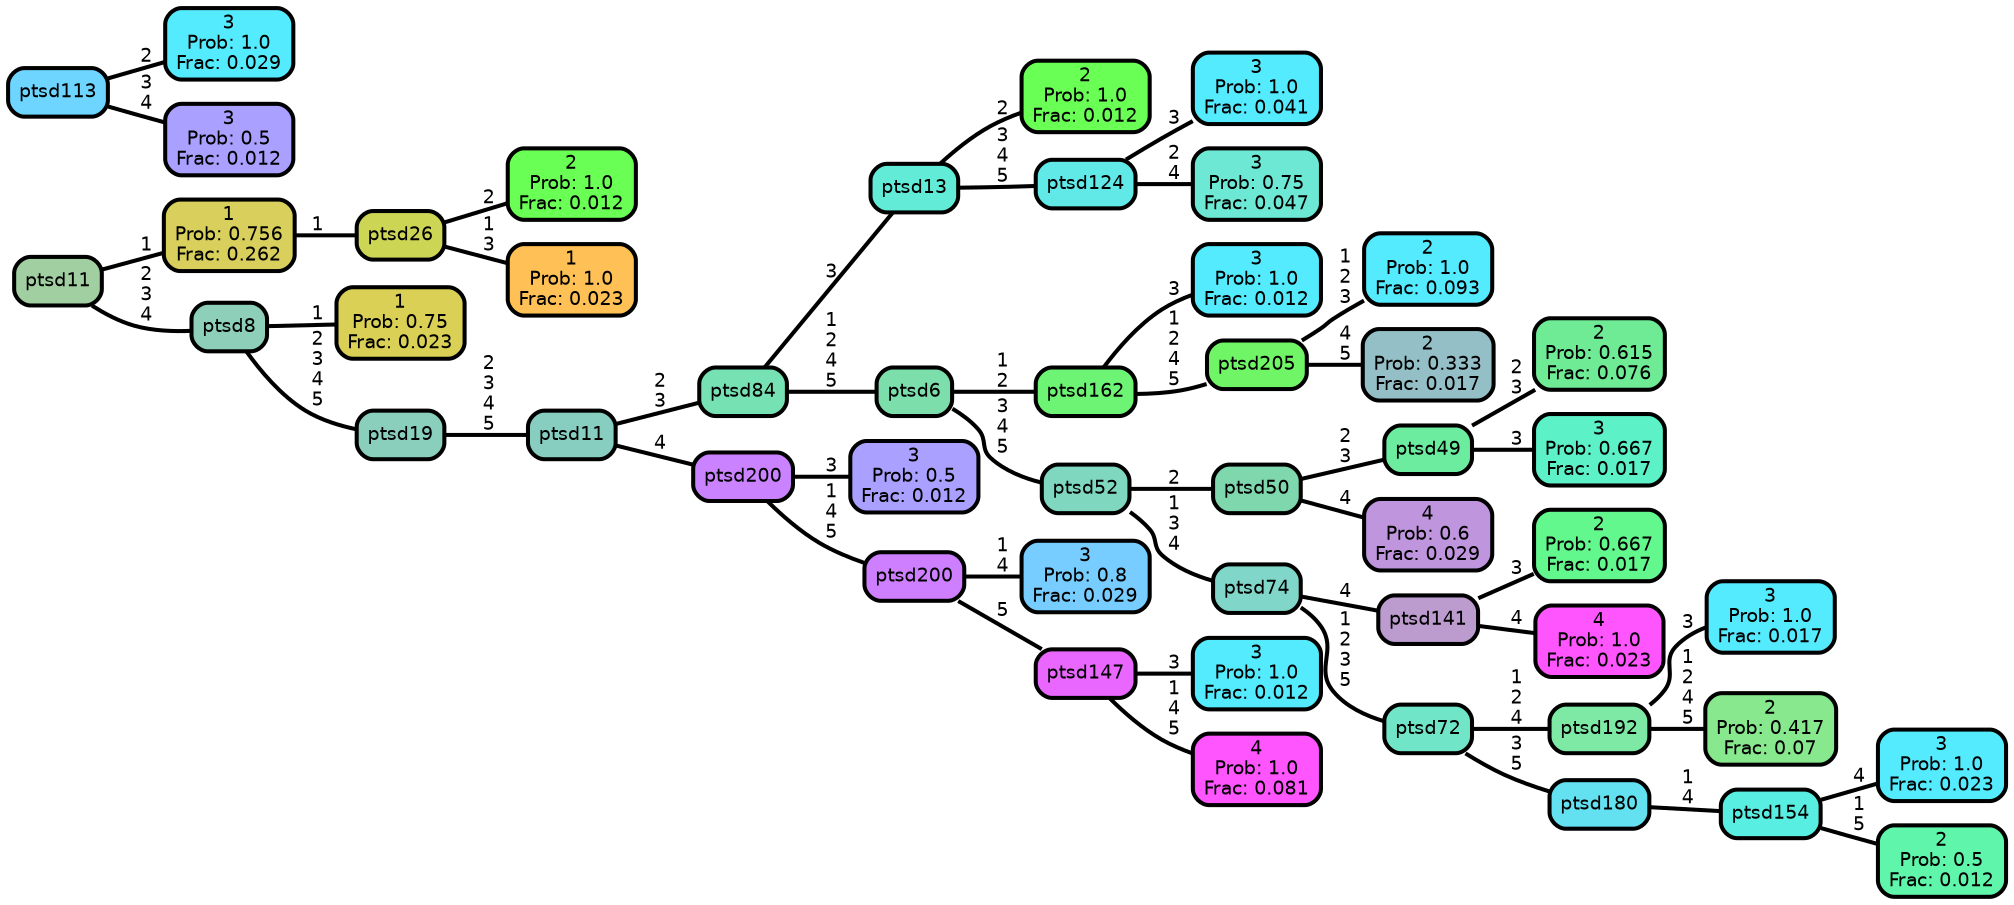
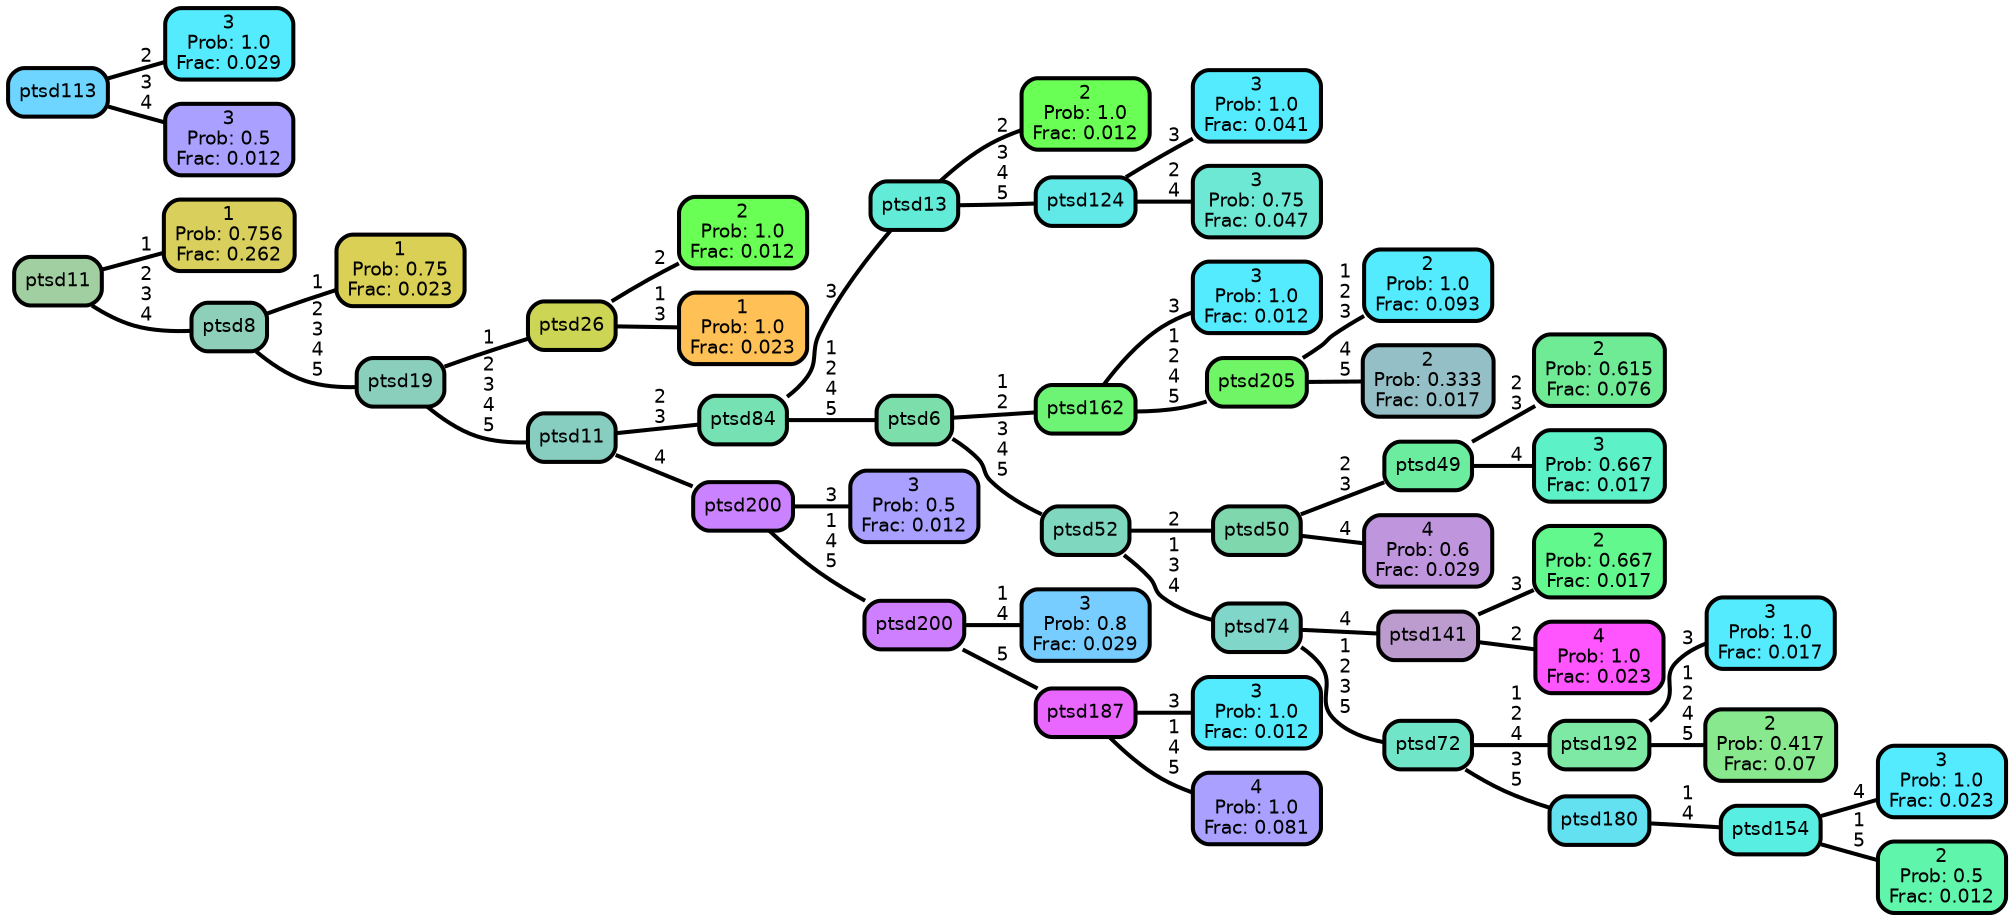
  graph {
    rankdir=LR
    ranksep="0 equally"
    splines=straight
    node [color=black fillcolor="#55ebff" fontcolor=black fontname=helvetica penwidth=3 shape=box style="filled, rounded"]
    edge [color=black fontname=helvetica penwidth=3]
    n1 [fillcolor="#d9cf5c" label="1\nProb: 0.756\nFrac: 0.262"]
    n2 [fillcolor="#a1cfa1" label=ptsd11]
    n3 [fillcolor="#8dcfb9" label=ptsd8]
    n4 [fillcolor="#d9d055" label="1\nProb: 0.75\nFrac: 0.023"]
    n5 [fillcolor="#8acfbc" label=ptsd19]
    n6 [fillcolor="#cdd555" label=ptsd26]
    n7 [fillcolor="#87cec1" label=ptsd11]
    n8 [fillcolor="#6aff55" label="2\nProb: 1.0\nFrac: 0.012"]
    n9 [fillcolor="#ffc155" label="1\nProb: 1.0\nFrac: 0.023"]
    n10 [fillcolor="#76e1b3" label=ptsd84]
    n11 [fillcolor="#cb82ff" label=ptsd200]
    n12 [fillcolor="#6aff55" label="2\nProb: 1.0\nFrac: 0.012"]
    n13 [fillcolor="#62ecd7" label=ptsd13]
    n14 [fillcolor="#61e9e8" label=ptsd124]
    n15 [label="3\nProb: 1.0\nFrac: 0.041"]
    n16 [fillcolor="#6ce8d4" label="3\nProb: 0.75\nFrac: 0.047"]
    n17 [fillcolor="#7bdeab" label=ptsd6]
    n18 [fillcolor="#6ef475" label=ptsd162]
    n19 [fillcolor="#80d7bf" label=ptsd52]
    n20 [label="3\nProb: 1.0\nFrac: 0.012"]
    n21 [fillcolor="#70f566" label=ptsd205]
    n22 [label="2\nProb: 1.0\nFrac: 0.093"]
    n23 [fillcolor="#94bfc6" label="2\nProb: 0.333\nFrac: 0.017"]
    n24 [fillcolor="#7fd7ae" label=ptsd50]
    n25 [fillcolor="#80d6c9" label=ptsd74]
    n26 [fillcolor="#6feb96" label="2\nProb: 0.615\nFrac: 0.076"]
    n27 [fillcolor="#6bec9f" label=ptsd49]
    n28 [fillcolor="#5cf1c6" label="3\nProb: 0.667\nFrac: 0.017"]
    n29 [fillcolor="#bf95dd" label="4\nProb: 0.6\nFrac: 0.029"]
    n30 [fillcolor="#bc9bce" label=ptsd141]
    n31 [fillcolor="#71e5c8" label=ptsd72]
    n32 [fillcolor="#63f88d" label="2\nProb: 0.667\nFrac: 0.017"]
    n33 [fillcolor="#ff55ff" label="4\nProb: 1.0\nFrac: 0.023"]
    n34 [fillcolor="#7ee9a4" label=ptsd192]
    n35 [fillcolor="#63e1f1" label=ptsd180]
    n36 [label="3\nProb: 1.0\nFrac: 0.017"]
    n37 [fillcolor="#88e88d" label="2\nProb: 0.417\nFrac: 0.07"]
    n38 [fillcolor="#58eee2" label=ptsd154]
    n39 [label="3\nProb: 1.0\nFrac: 0.029"]
    n40 [fillcolor="#6dd5ff" label=ptsd113]
    n41 [fillcolor="#aaa0ff" label="3\nProb: 0.5\nFrac: 0.012"]
    n42 [label="3\nProb: 1.0\nFrac: 0.023"]
    n43 [fillcolor="#5ff5aa" label="2\nProb: 0.5\nFrac: 0.012"]
    n44 [fillcolor="#aaa0ff" label="3\nProb: 0.5\nFrac: 0.012"]
    n45 [fillcolor="#ce7fff" label=ptsd200]
    n46 [fillcolor="#77cdff" label="3\nProb: 0.8\nFrac: 0.029"]
-   n47 [fillcolor="#e967ff" label=ptsd147]
+   n47 [fillcolor="#e967ff" label=ptsd187]
    n48 [label="3\nProb: 1.0\nFrac: 0.012"]
-   n49 [fillcolor="#ff55ff" label="4\nProb: 1.0\nFrac: 0.081"]
+   n49 [fillcolor="#aaa0ff" label="4\nProb: 1.0\nFrac: 0.081"]
    subgraph sub_1 {
      rank=same
    }
    n2 -- n1 [label=" 1"]
    n2 -- n3 [label=" 2\n 3\n 4"]
    n3 -- n4 [label=" 1"]
    n3 -- n5 [label=" 2\n 3\n 4\n 5"]
-   n1 -- n6 [label=" 1"]
+   n5 -- n6 [label=" 1"]
    n5 -- n7 [label=" 2\n 3\n 4\n 5"]
    n6 -- n8 [label=" 2"]
    n6 -- n9 [label=" 1\n 3"]
    n7 -- n10 [label=" 2\n 3"]
    n7 -- n11 [label=" 4"]
    n10 -- n13 [label=" 3"]
    n10 -- n17 [label=" 1\n 2\n 4\n 5"]
    n11 -- n44 [label=" 3"]
    n11 -- n45 [label=" 1\n 4\n 5"]
    n13 -- n12 [label=" 2"]
    n13 -- n14 [label=" 3\n 4\n 5"]
    n14 -- n15 [label=" 3"]
    n14 -- n16 [label=" 2\n 4"]
    n17 -- n18 [label=" 1\n 2"]
    n17 -- n19 [label=" 3\n 4\n 5"]
    n18 -- n20 [label=" 3"]
    n18 -- n21 [label=" 1\n 2\n 4\n 5"]
    n19 -- n24 [label=" 2"]
    n19 -- n25 [label=" 1\n 3\n 4"]
    n21 -- n22 [label=" 1\n 2\n 3"]
    n21 -- n23 [label=" 4\n 5"]
    n24 -- n27 [label=" 2\n 3"]
    n24 -- n29 [label=" 4"]
    n25 -- n30 [label=" 4"]
    n25 -- n31 [label=" 1\n 2\n 3\n 5"]
    n27 -- n26 [label=" 2\n 3"]
-   n27 -- n28 [label=" 3"]
+   n27 -- n28 [label=" 4"]
    n30 -- n32 [label=" 3"]
-   n30 -- n33 [label=" 4"]
+   n30 -- n33 [label=" 2"]
    n31 -- n34 [label=" 1\n 2\n 4"]
    n31 -- n35 [label=" 3\n 5"]
    n34 -- n36 [label=" 3"]
    n34 -- n37 [label=" 1\n 2\n 4\n 5"]
    n35 -- n38 [label=" 1\n 4"]
    n38 -- n42 [label=" 4"]
    n38 -- n43 [label=" 1\n 5"]
    n40 -- n39 [label=" 2"]
    n40 -- n41 [label=" 3\n 4"]
    n45 -- n46 [label=" 1\n 4"]
    n45 -- n47 [label=" 5"]
    n47 -- n48 [label=" 3"]
    n47 -- n49 [label=" 1\n 4\n 5"]
  }
